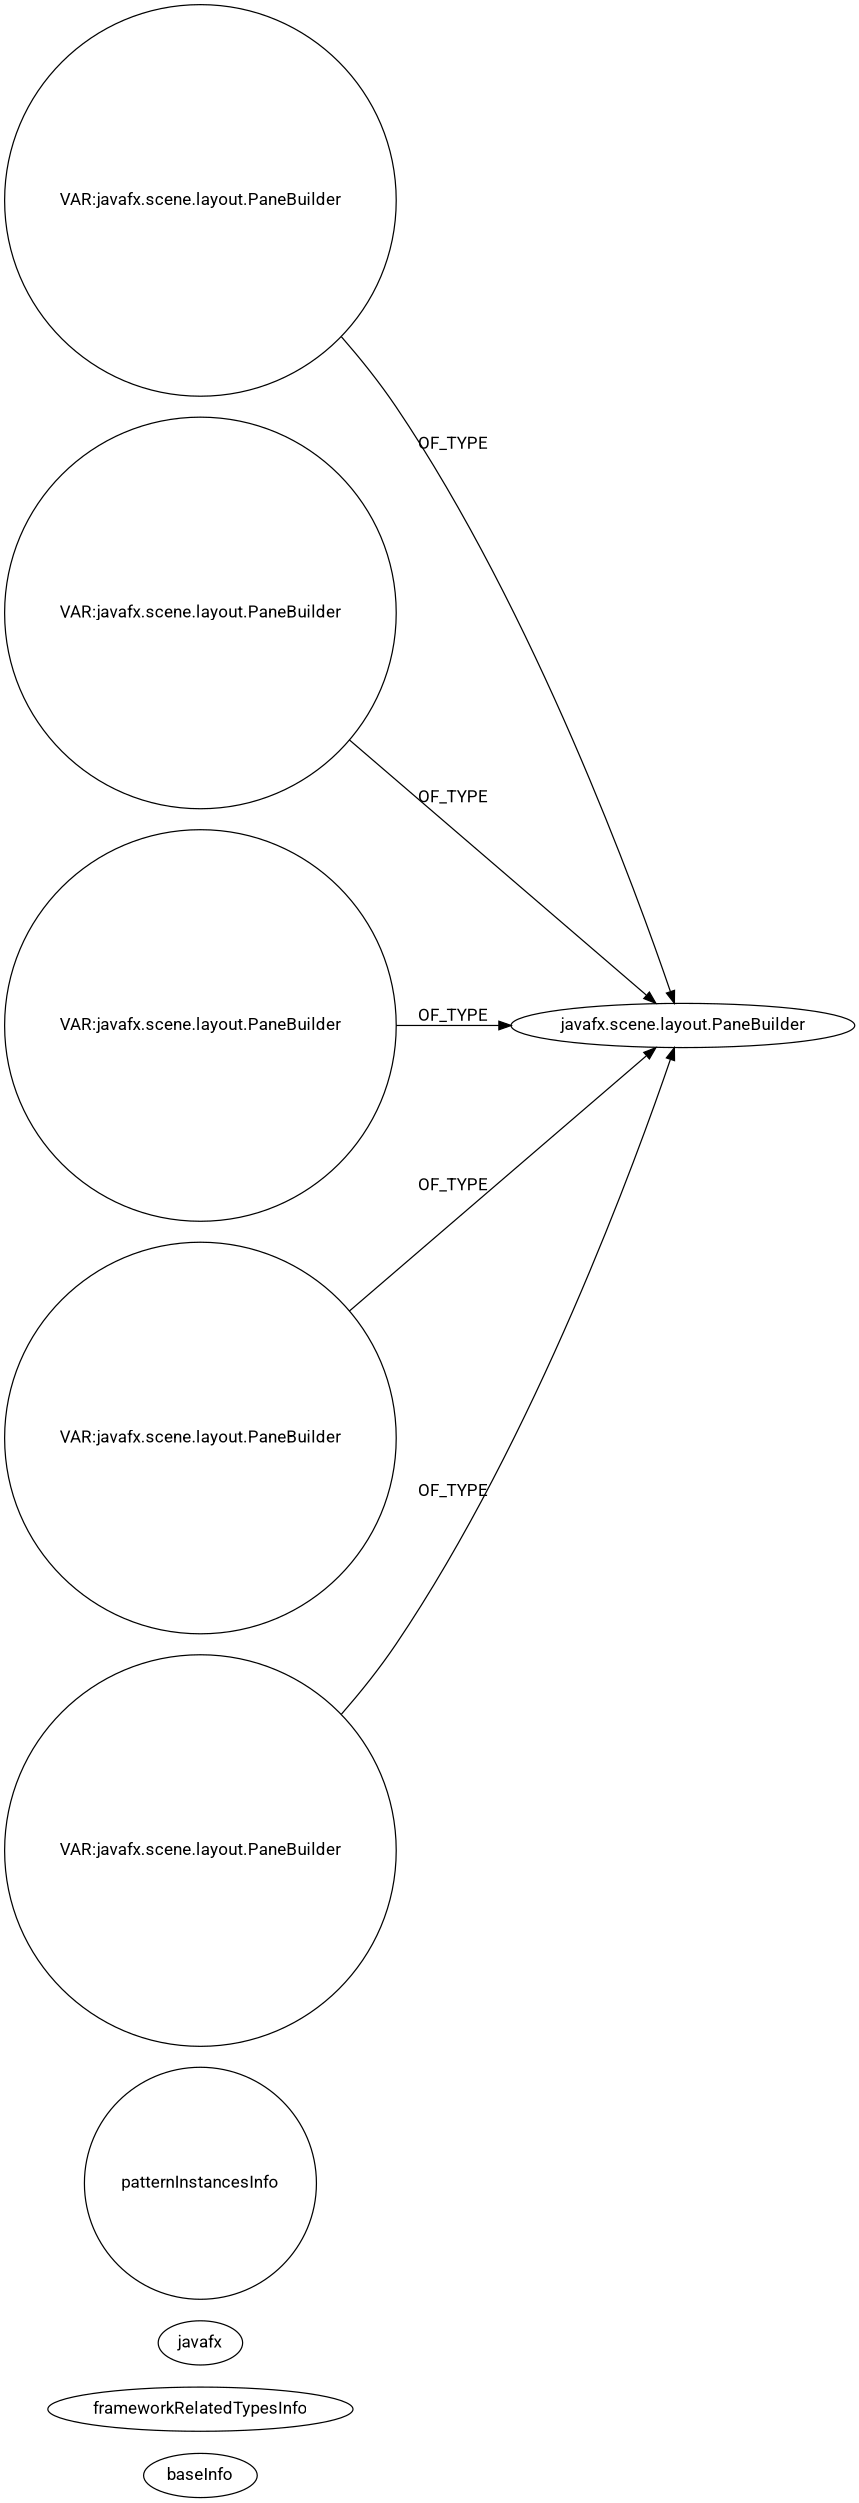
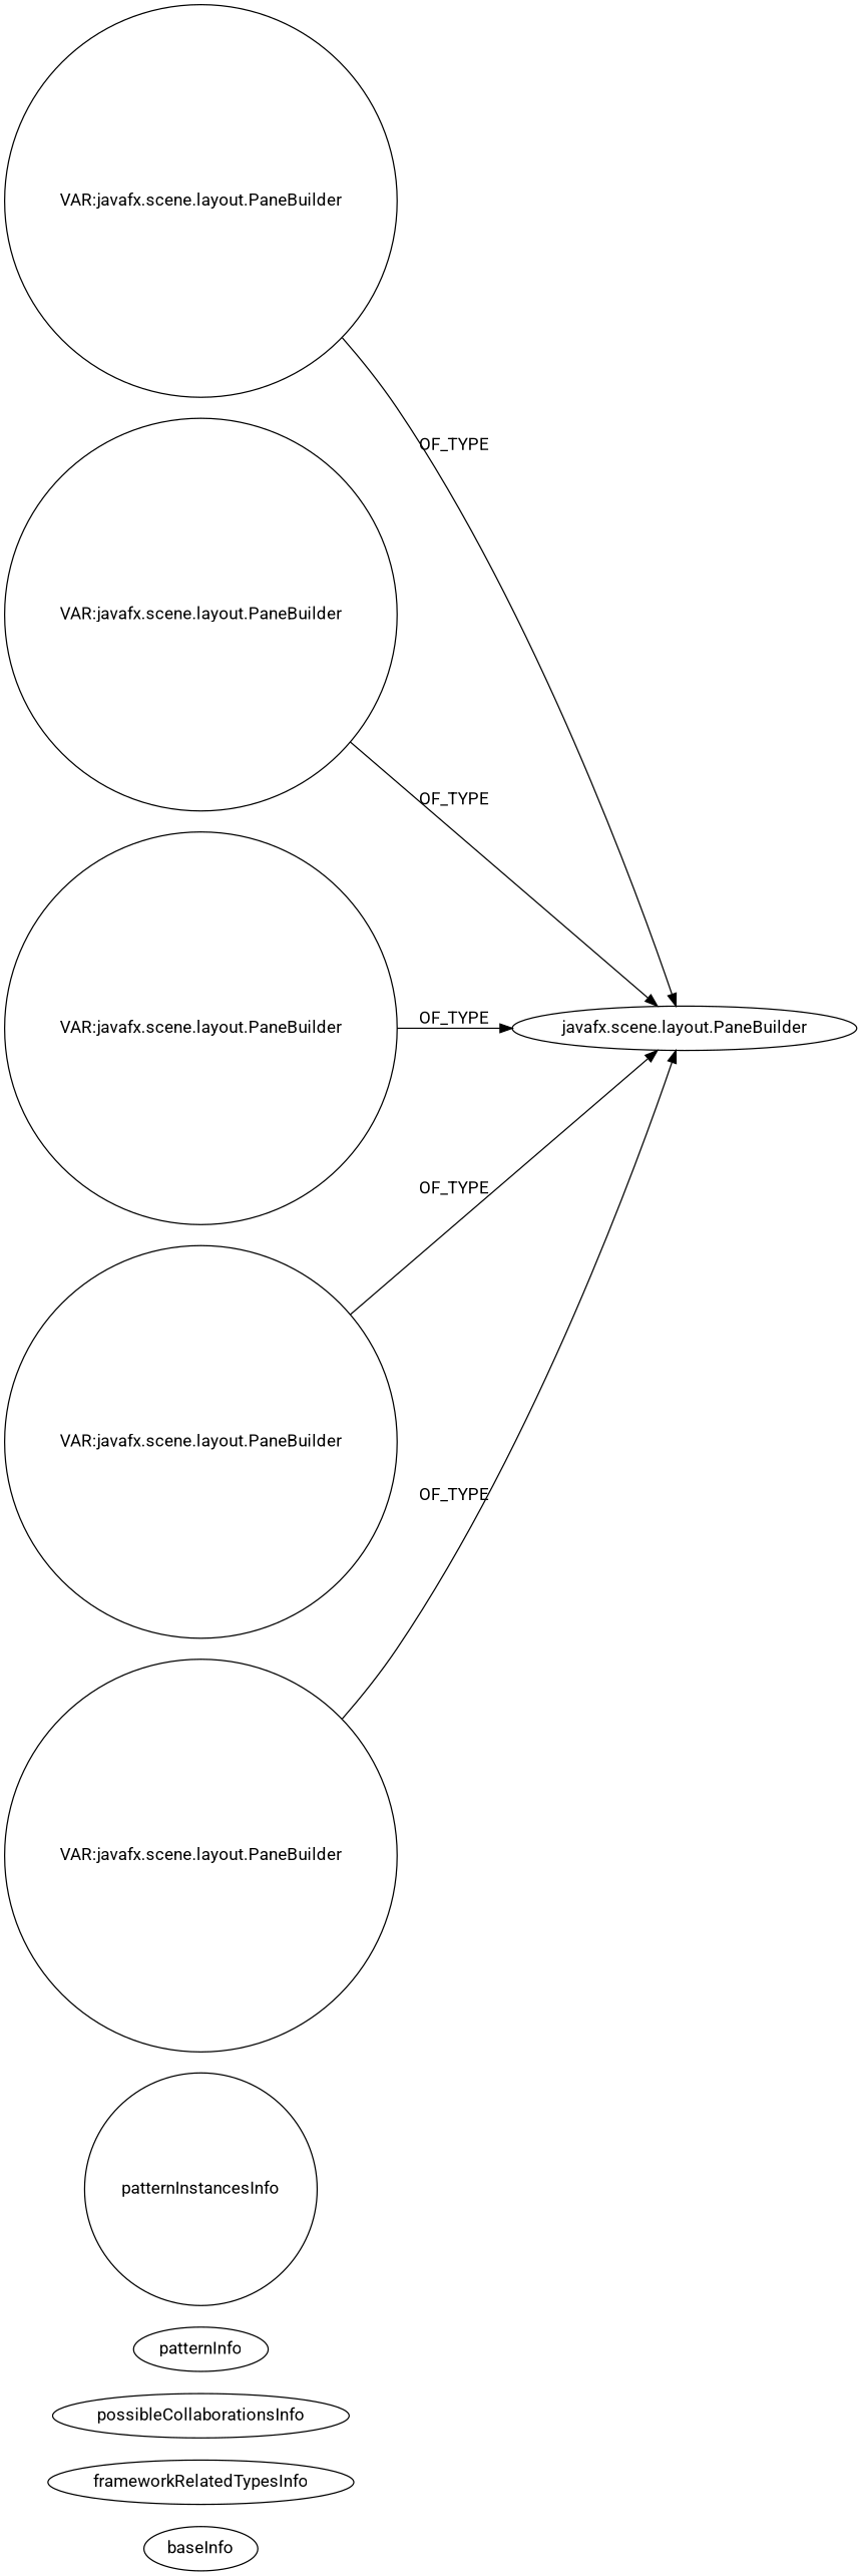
  digraph {
    fontname=Roboto
    rankdir=LR
    node [fontname=Roboto shape=circle isFrameworkType=false]
    edge [fontname=Roboto]
    baseInfo [category=pattern graphId=2824 isAnonymous=false possibleRelation=false shape="" isFrameworkType=""]
    frameworkRelatedTypesInfo [shape="" isFrameworkType=""]
-   possibleCollaborationsInfo [label=javafx shape="" isFrameworkType=""]
+   possibleCollaborationsInfo [shape="" isFrameworkType=""]
+   patternInfo [frequency=2.0 patternRootClient=null shape="" isFrameworkType=""]
    patternInstancesInfo [0="yorlov-VirtualPointer~/yorlov-VirtualPointer/VirtualPointer-master/src/com/blogspot/captain1653/options/OptionsStage.java~OptionsStage~4889" 1="SaiPradeepDandem-javafx2-gradient-builder~/SaiPradeepDandem-javafx2-gradient-builder/javafx2-gradient-builder-master/src/main/java/com/javafx/gradientbuilder/application/LinearSettingsLayout.java~LinearSettingsLayout~1172" isFrameworkType=""]
    n6 [label="javafx.scene.layout.PaneBuilder" vertexType=FRAMEWORK_CLASS_TYPE shape=""]
    n7 [label="VAR:javafx.scene.layout.PaneBuilder" vertexType=VARIABLE_EXPRESION]
    n8 [label="VAR:javafx.scene.layout.PaneBuilder" vertexType=VARIABLE_EXPRESION]
    n9 [label="VAR:javafx.scene.layout.PaneBuilder" vertexType=VARIABLE_EXPRESION]
    n10 [label="VAR:javafx.scene.layout.PaneBuilder" vertexType=VARIABLE_EXPRESION]
    n11 [label="VAR:javafx.scene.layout.PaneBuilder" vertexType=VARIABLE_EXPRESION]
    n7 -> n6 [label=OF_TYPE]
    n8 -> n6 [label=OF_TYPE]
    n9 -> n6 [label=OF_TYPE]
    n10 -> n6 [label=OF_TYPE]
    n11 -> n6 [label=OF_TYPE]
  }
